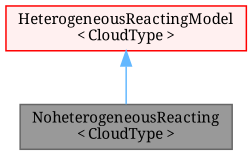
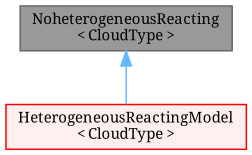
  digraph {
    fontname="Noto Serif"
    node [fontname="Noto Serif" fontsize=10 shape=box style=filled]
    n1 [color=gray40 fillcolor=grey60 fontcolor=black height=0.2 label="NoheterogeneousReacting\l\< CloudType \>" width=0.4]
    n2 [color=red fillcolor="#FFF0F0" height=0.2 label="HeterogeneousReactingModel\l\< CloudType \>" width=0.4]
-   n2 -> n1 [color=steelblue1 dir=back fontname="Noto Serif" fontsize=10 labelfontname=Helvetica labelfontsize=10 style=solid]
+   n1 -> n2 [color=steelblue1 dir=back fontname="Noto Serif" fontsize=10 labelfontname=Helvetica labelfontsize=10 style=solid]
  }
